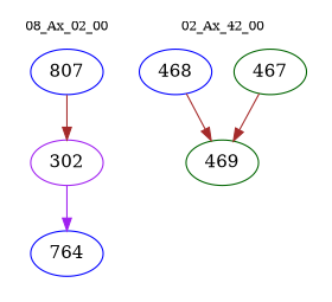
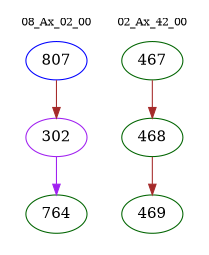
  digraph {
    node [color=darkgreen]
    edge [color=brown]
    n1 [color=blue label=807]
    n2 [color=purple label=302]
-   n3 [color=blue label=764]
+   n3 [label=764]
    n4 [label=467]
-   n5 [color=blue label=468]
+   n5 [label=468]
    n6 [label=469]
    subgraph cluster_1 {
      color=white
      fontsize=10
      label="08_Ax_02_00"
      n1
      n2
      n3
    }
    subgraph cluster_2 {
      color=white
      fontsize=10
      label="02_Ax_42_00"
      n4
      n5
      n6
    }
    n1 -> n2
    n2 -> n3 [color=purple]
-   n4 -> n6
+   n4 -> n5
    n5 -> n6
  }
